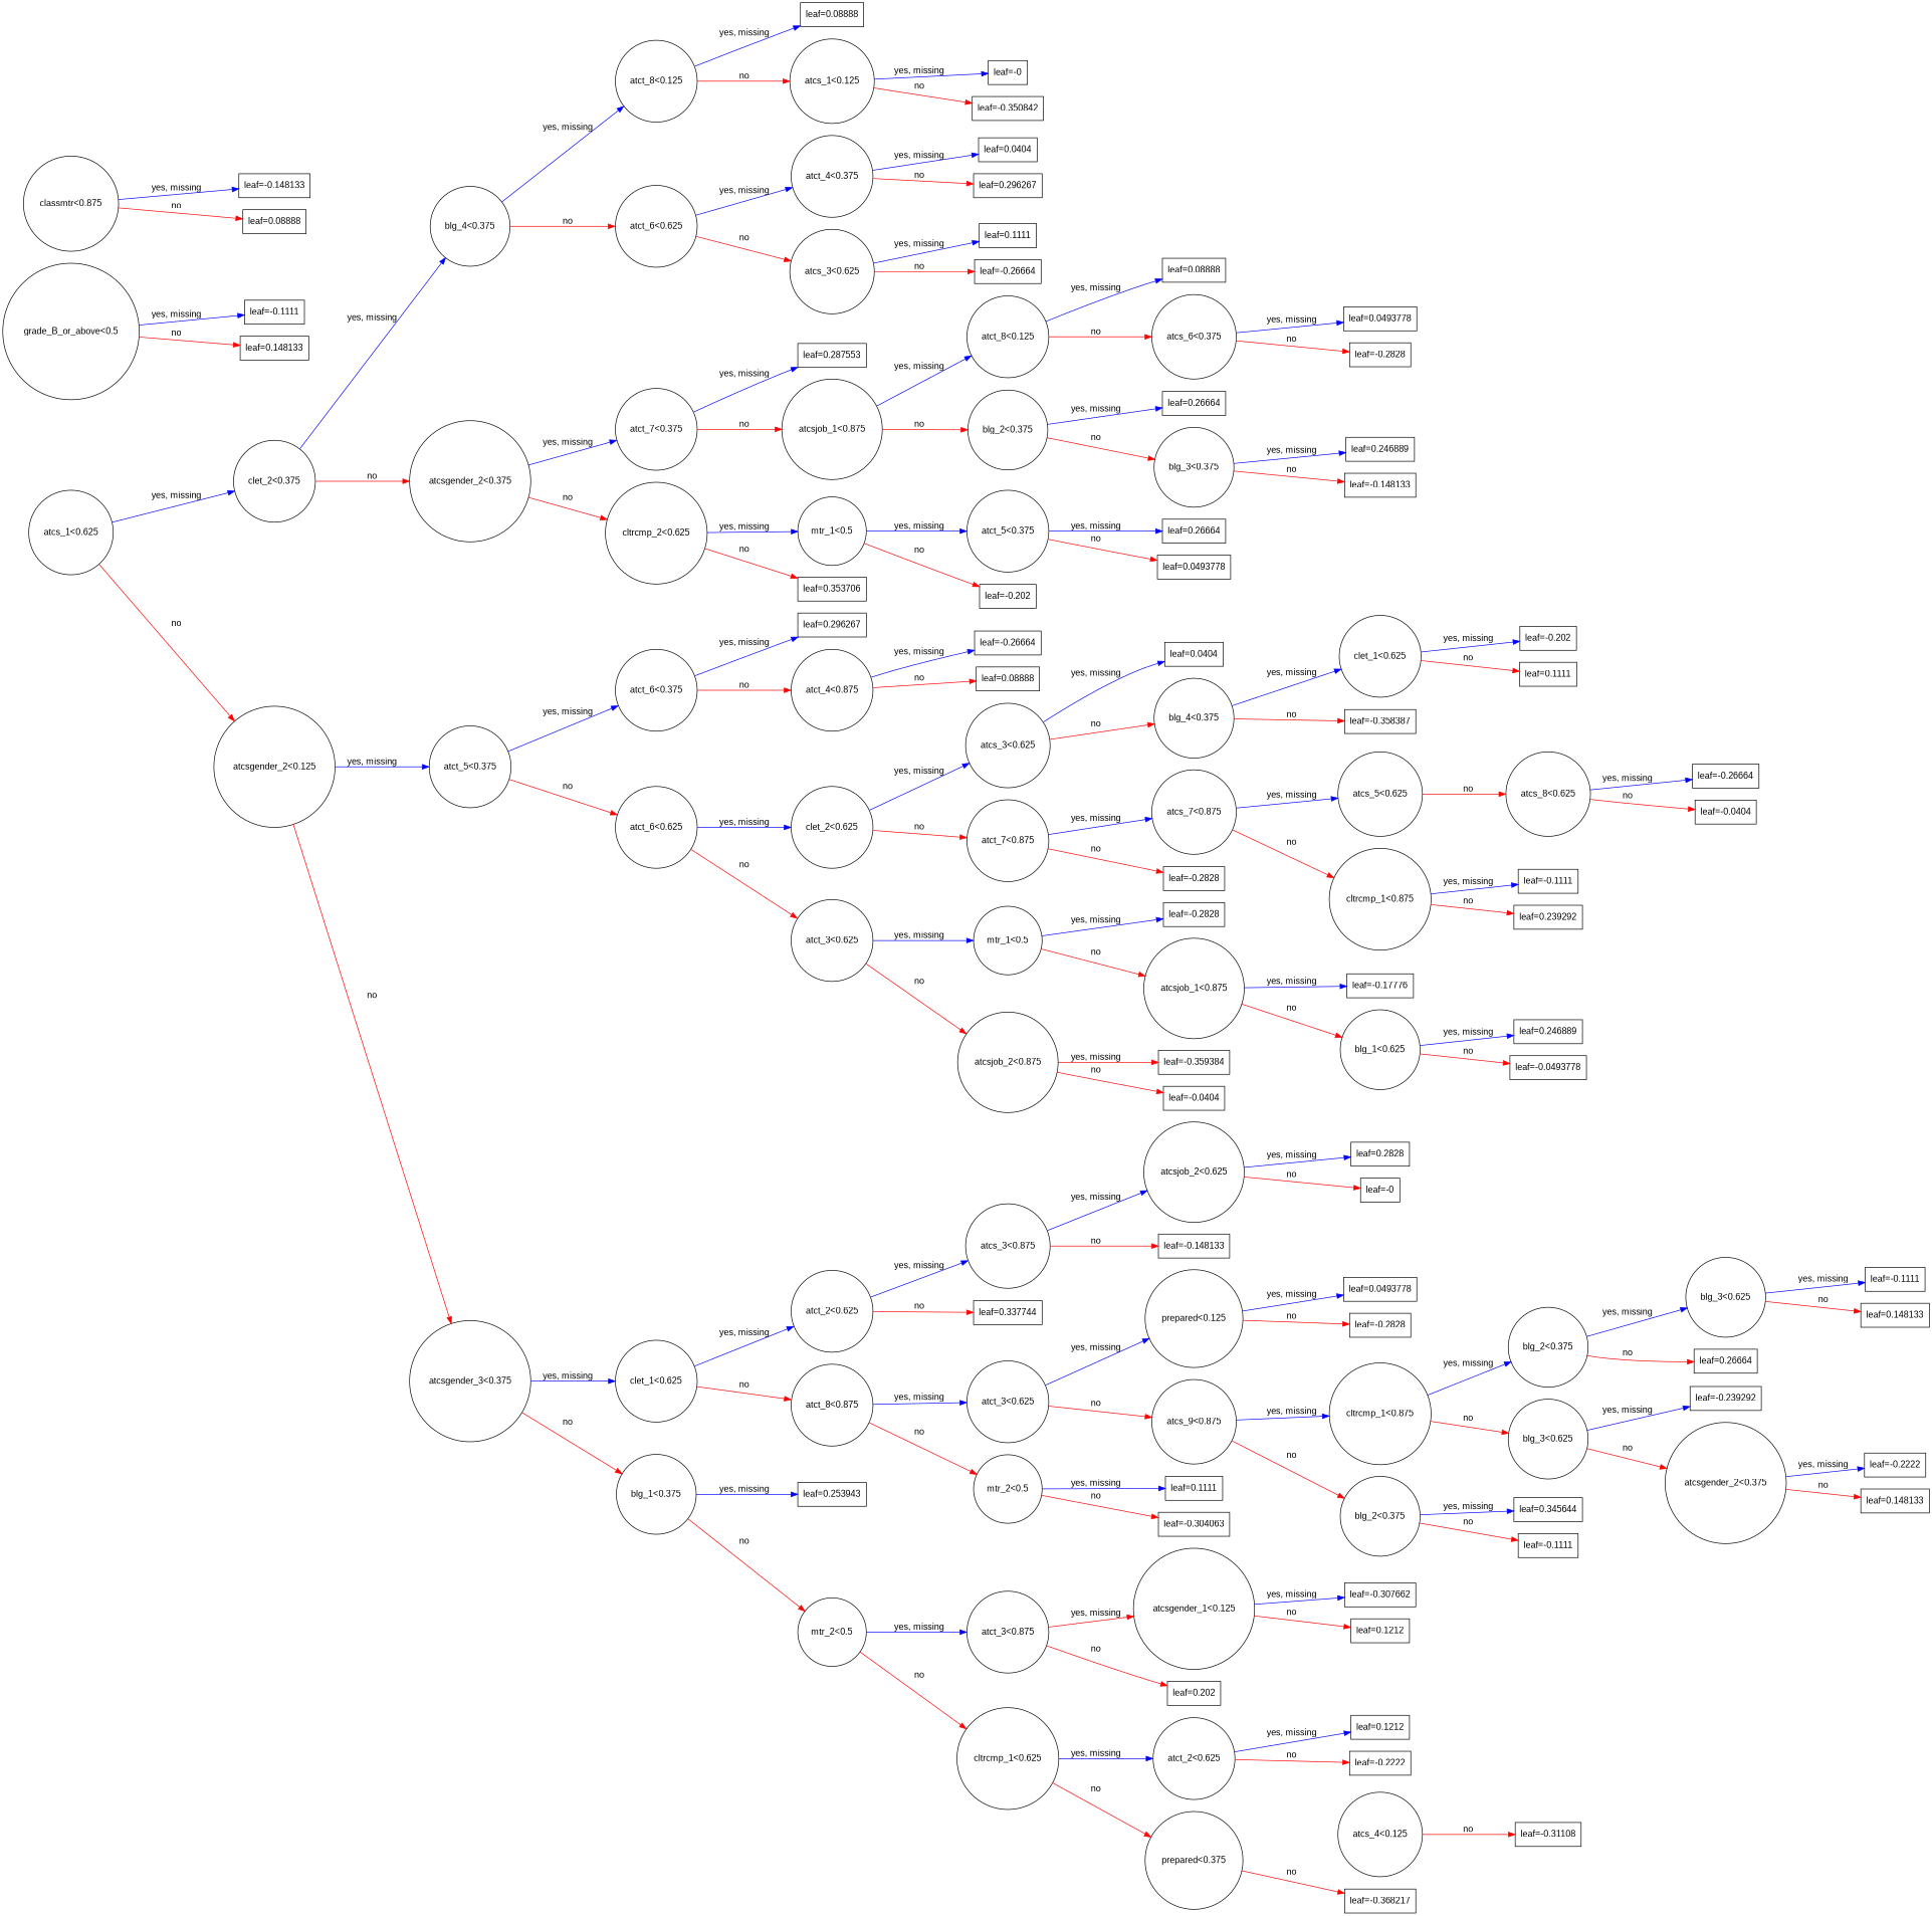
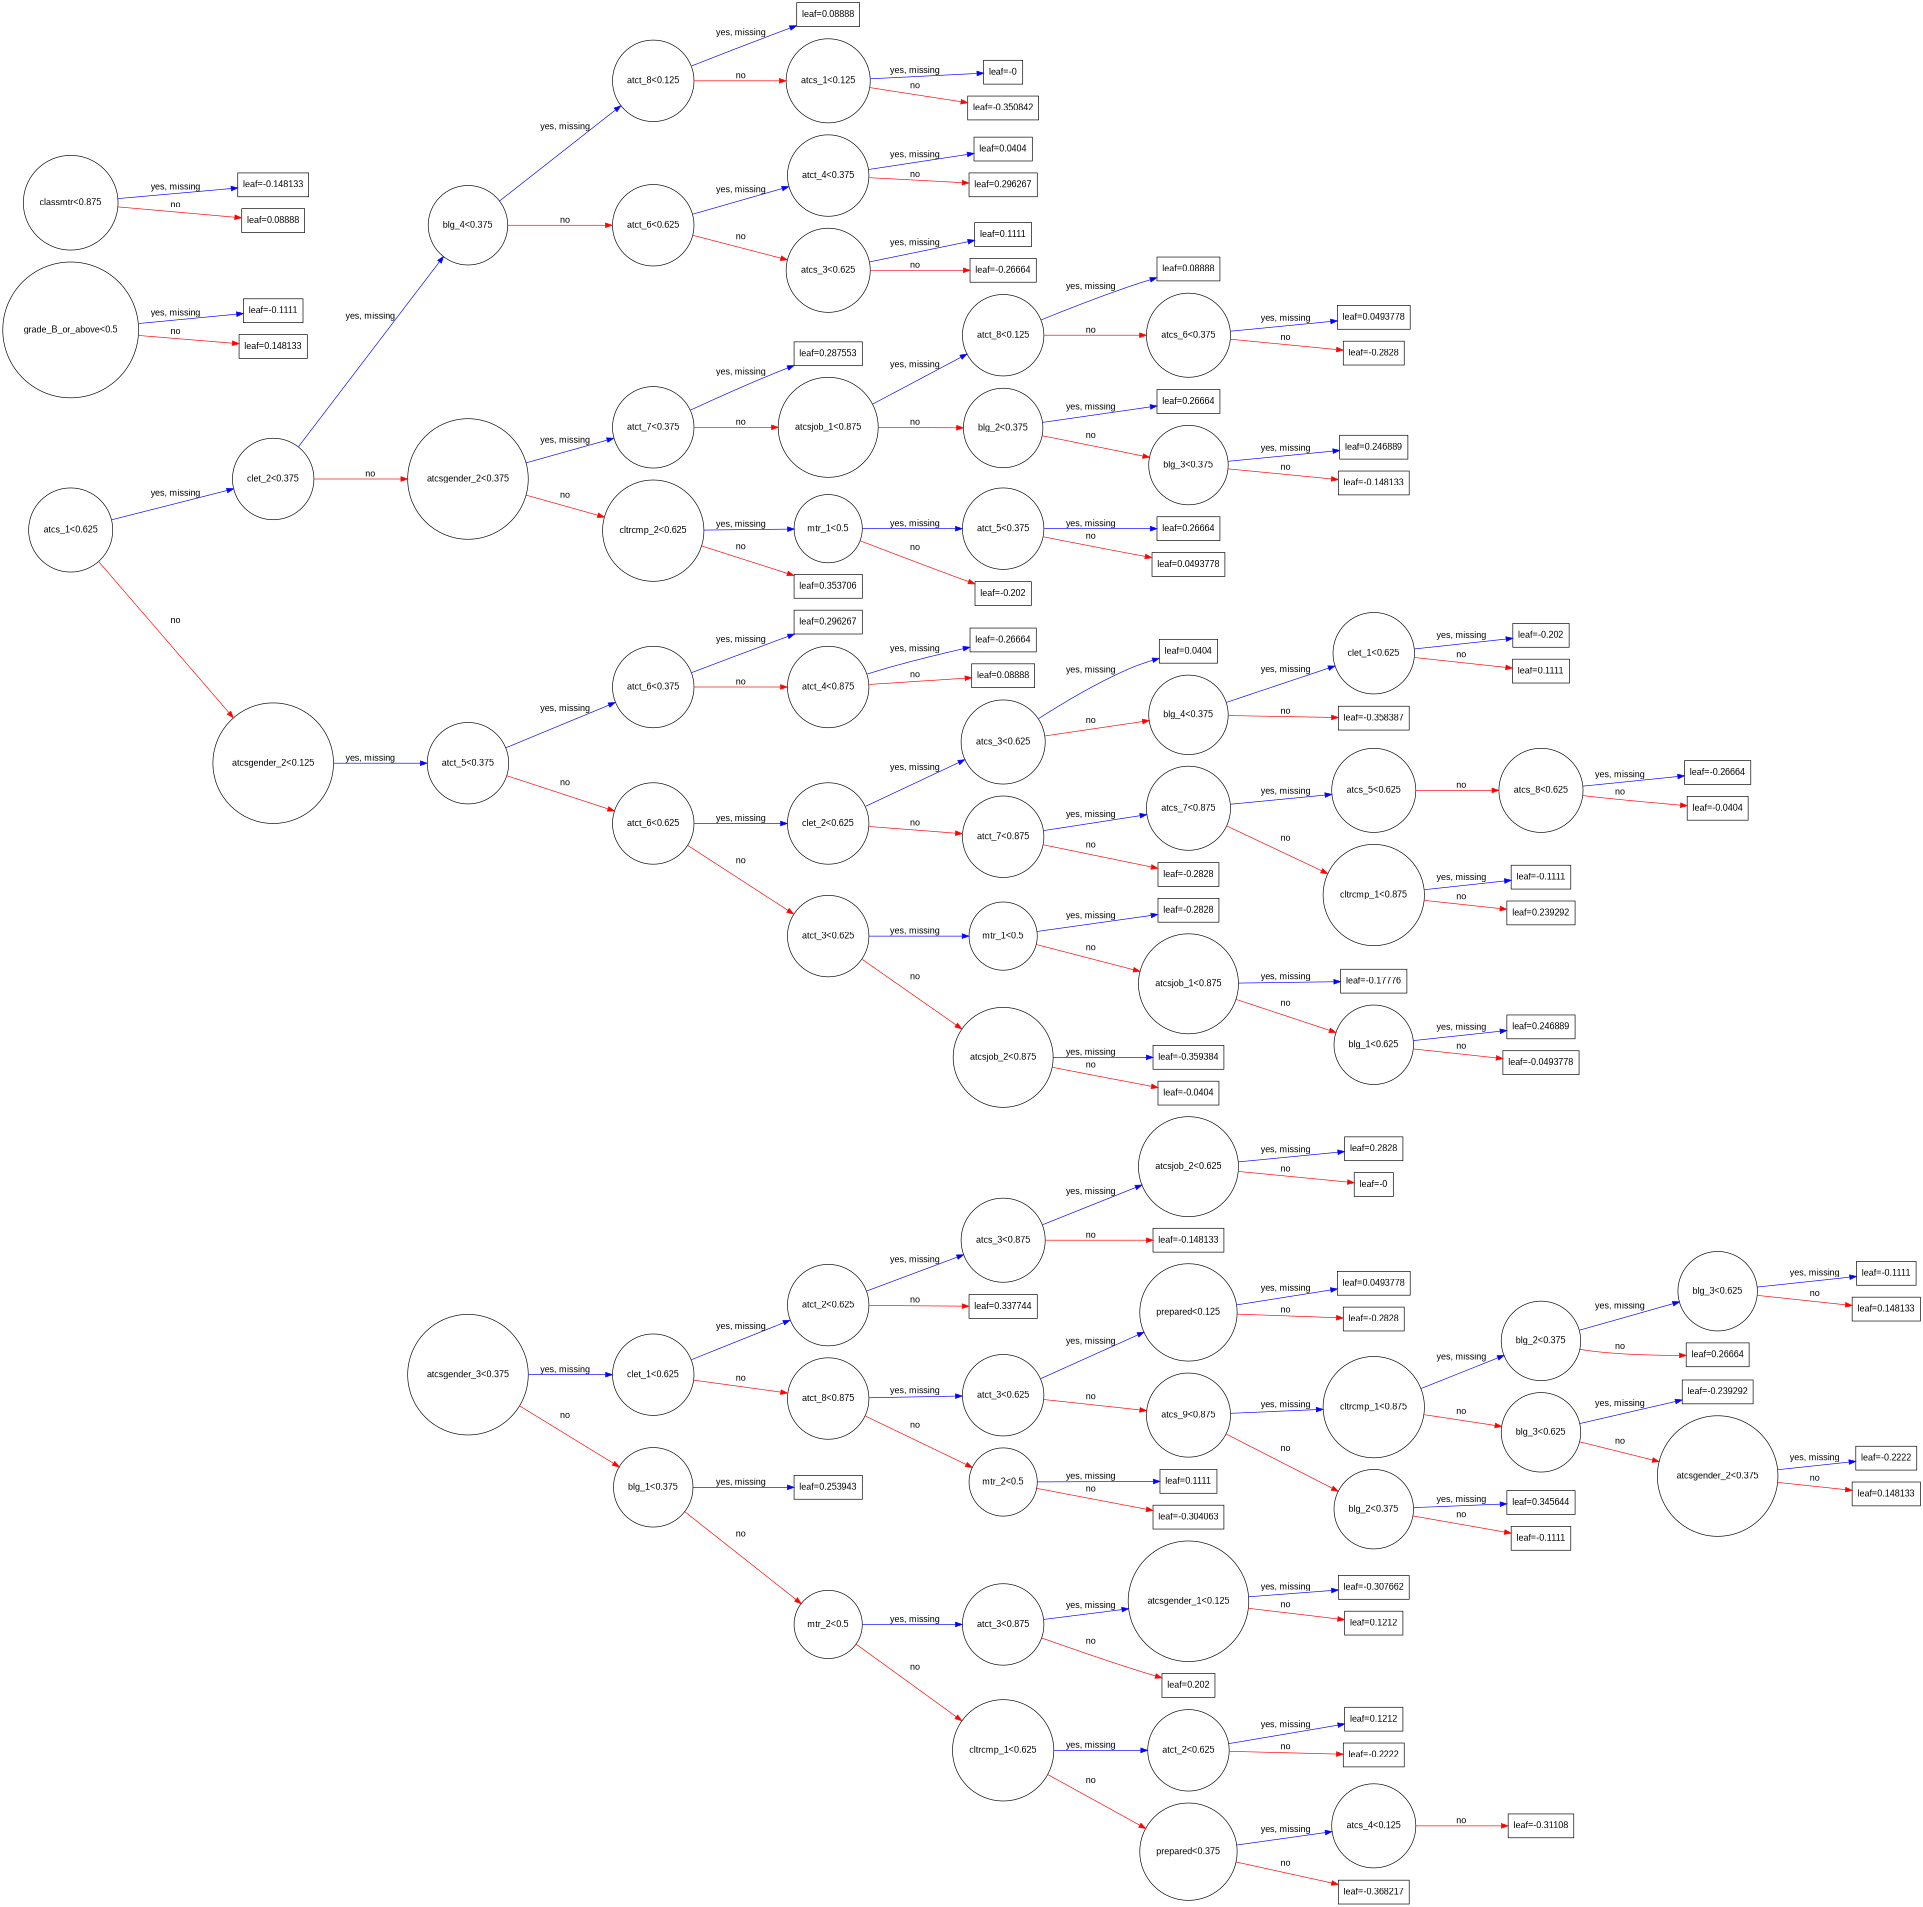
  digraph {
    fontname="Liberation Sans"
    rankdir=LR
    node [fontname="Liberation Sans" shape=box]
    edge [color="#FF0000" fontname="Liberation Sans"]
    n1 [label="atcs_1<0.625" shape=circle]
    n2 [label="clet_2<0.375" shape=circle]
    n3 [label="atcsgender_2<0.125" shape=circle]
    n4 [label="blg_4<0.375" shape=circle]
    n5 [label="atcsgender_2<0.375" shape=circle]
    n6 [label="atct_5<0.375" shape=circle]
    n7 [label="atcsgender_3<0.375" shape=circle]
    n8 [label="atct_8<0.125" shape=circle]
    n9 [label="atct_6<0.625" shape=circle]
    n10 [label="atct_7<0.375" shape=circle]
    n11 [label="cltrcmp_2<0.625" shape=circle]
    n12 [label="atct_6<0.375" shape=circle]
    n13 [label="atct_6<0.625" shape=circle]
    n14 [label="clet_1<0.625" shape=circle]
    n15 [label="blg_1<0.375" shape=circle]
    n16 [label="leaf=0.08888"]
    n17 [label="atcs_1<0.125" shape=circle]
    n18 [label="atct_4<0.375" shape=circle]
    n19 [label="atcs_3<0.625" shape=circle]
    n20 [label="leaf=0.287553"]
    n21 [label="atcsjob_1<0.875" shape=circle]
    n22 [label="mtr_1<0.5" shape=circle]
    n23 [label="leaf=0.353706"]
    n24 [label="leaf=-0"]
    n25 [label="leaf=-0.350842"]
    n26 [label="leaf=0.0404"]
    n27 [label="leaf=0.296267"]
    n28 [label="leaf=0.1111"]
    n29 [label="leaf=-0.26664"]
    n30 [label="atct_8<0.125" shape=circle]
    n31 [label="blg_2<0.375" shape=circle]
    n32 [label="atct_5<0.375" shape=circle]
    n33 [label="leaf=-0.202"]
    n34 [label="leaf=0.08888"]
    n35 [label="atcs_6<0.375" shape=circle]
    n36 [label="leaf=0.26664"]
    n37 [label="blg_3<0.375" shape=circle]
    n38 [label="leaf=0.0493778"]
    n39 [label="leaf=-0.2828"]
    n40 [label="leaf=0.246889"]
    n41 [label="leaf=-0.148133"]
    n42 [label="leaf=0.26664"]
    n43 [label="leaf=0.0493778"]
    n44 [label="leaf=0.296267"]
    n45 [label="atct_4<0.875" shape=circle]
    n46 [label="clet_2<0.625" shape=circle]
    n47 [label="atct_3<0.625" shape=circle]
    n48 [label="atct_2<0.625" shape=circle]
    n49 [label="atct_8<0.875" shape=circle]
    n50 [label="leaf=0.253943"]
    n51 [label="mtr_2<0.5" shape=circle]
    n52 [label="leaf=-0.26664"]
    n53 [label="leaf=0.08888"]
    n54 [label="atcs_3<0.625" shape=circle]
    n55 [label="atct_7<0.875" shape=circle]
    n56 [label="mtr_1<0.5" shape=circle]
    n57 [label="atcsjob_2<0.875" shape=circle]
    n58 [label="leaf=0.0404"]
    n59 [label="blg_4<0.375" shape=circle]
    n60 [label="atcs_7<0.875" shape=circle]
    n61 [label="leaf=-0.2828"]
    n62 [label="leaf=-0.2828"]
    n63 [label="atcsjob_1<0.875" shape=circle]
    n64 [label="leaf=-0.359384"]
    n65 [label="leaf=-0.0404"]
    n66 [label="clet_1<0.625" shape=circle]
    n67 [label="leaf=-0.358387"]
    n68 [label="atcs_5<0.625" shape=circle]
    n69 [label="cltrcmp_1<0.875" shape=circle]
    n70 [label="leaf=-0.202"]
    n71 [label="leaf=0.1111"]
    n72 [label="atcs_8<0.625" shape=circle]
    n73 [label="leaf=-0.1111"]
    n74 [label="leaf=0.239292"]
    n75 [label="grade_B_or_above<0.5" shape=circle]
    n76 [label="leaf=-0.1111"]
    n77 [label="leaf=0.148133"]
    n78 [label="leaf=-0.26664"]
    n79 [label="leaf=-0.0404"]
    n80 [label="leaf=-0.17776"]
    n81 [label="blg_1<0.625" shape=circle]
    n82 [label="leaf=0.246889"]
    n83 [label="leaf=-0.0493778"]
    n84 [label="atcs_3<0.875" shape=circle]
    n85 [label="leaf=0.337744"]
    n86 [label="atct_3<0.625" shape=circle]
    n87 [label="mtr_2<0.5" shape=circle]
    n88 [label="atct_3<0.875" shape=circle]
    n89 [label="cltrcmp_1<0.625" shape=circle]
    n90 [label="atcsjob_2<0.625" shape=circle]
    n91 [label="leaf=-0.148133"]
    n92 [label="prepared<0.125" shape=circle]
    n93 [label="atcs_9<0.875" shape=circle]
    n94 [label="leaf=0.1111"]
    n95 [label="leaf=-0.304063"]
    n96 [label="leaf=0.2828"]
    n97 [label="leaf=-0"]
    n98 [label="leaf=0.0493778"]
    n99 [label="leaf=-0.2828"]
    n100 [label="cltrcmp_1<0.875" shape=circle]
    n101 [label="blg_2<0.375" shape=circle]
    n102 [label="blg_2<0.375" shape=circle]
    n103 [label="blg_3<0.625" shape=circle]
    n104 [label="leaf=0.345644"]
    n105 [label="leaf=-0.1111"]
    n106 [label="blg_3<0.625" shape=circle]
    n107 [label="leaf=0.26664"]
    n108 [label="leaf=-0.239292"]
    n109 [label="atcsgender_2<0.375" shape=circle]
    n110 [label="leaf=-0.1111"]
    n111 [label="leaf=0.148133"]
    n112 [label="leaf=-0.2222"]
    n113 [label="leaf=0.148133"]
    n114 [label="atcsgender_1<0.125" shape=circle]
    n115 [label="leaf=0.202"]
    n116 [label="atct_2<0.625" shape=circle]
    n117 [label="prepared<0.375" shape=circle]
    n118 [label="leaf=-0.307662"]
    n119 [label="leaf=0.1212"]
    n120 [label="leaf=0.1212"]
    n121 [label="leaf=-0.2222"]
    n122 [label="atcs_4<0.125" shape=circle]
    n123 [label="leaf=-0.368217"]
    n124 [label="leaf=-0.31108"]
    n125 [label="classmtr<0.875" shape=circle]
    n126 [label="leaf=-0.148133"]
    n127 [label="leaf=0.08888"]
    n1 -> n2 [color="#0000FF" label="yes, missing"]
    n1 -> n3 [label=no]
    n2 -> n4 [color="#0000FF" label="yes, missing"]
    n2 -> n5 [label=no]
    n3 -> n6 [color="#0000FF" label="yes, missing"]
-   n3 -> n7 [label=no]
    n4 -> n8 [color="#0000FF" label="yes, missing"]
    n4 -> n9 [label=no]
    n5 -> n10 [color="#0000FF" label="yes, missing"]
    n5 -> n11 [label=no]
    n6 -> n12 [color="#0000FF" label="yes, missing"]
    n6 -> n13 [label=no]
    n7 -> n14 [color="#0000FF" label="yes, missing"]
    n7 -> n15 [label=no]
    n8 -> n16 [color="#0000FF" label="yes, missing"]
    n8 -> n17 [label=no]
    n9 -> n18 [color="#0000FF" label="yes, missing"]
    n9 -> n19 [label=no]
    n10 -> n20 [color="#0000FF" label="yes, missing"]
    n10 -> n21 [label=no]
    n11 -> n22 [color="#0000FF" label="yes, missing"]
    n11 -> n23 [label=no]
    n12 -> n44 [color="#0000FF" label="yes, missing"]
    n12 -> n45 [label=no]
    n13 -> n46 [color="#0000FF" label="yes, missing"]
    n13 -> n47 [label=no]
    n14 -> n48 [color="#0000FF" label="yes, missing"]
    n14 -> n49 [label=no]
    n15 -> n50 [color="#0000FF" label="yes, missing"]
    n15 -> n51 [label=no]
    n17 -> n24 [color="#0000FF" label="yes, missing"]
    n17 -> n25 [label=no]
    n18 -> n26 [color="#0000FF" label="yes, missing"]
    n18 -> n27 [label=no]
    n19 -> n28 [color="#0000FF" label="yes, missing"]
    n19 -> n29 [label=no]
    n21 -> n30 [color="#0000FF" label="yes, missing"]
    n21 -> n31 [label=no]
    n22 -> n32 [color="#0000FF" label="yes, missing"]
    n22 -> n33 [label=no]
    n30 -> n34 [color="#0000FF" label="yes, missing"]
    n30 -> n35 [label=no]
    n31 -> n36 [color="#0000FF" label="yes, missing"]
    n31 -> n37 [label=no]
    n32 -> n42 [color="#0000FF" label="yes, missing"]
    n32 -> n43 [label=no]
    n35 -> n38 [color="#0000FF" label="yes, missing"]
    n35 -> n39 [label=no]
    n37 -> n40 [color="#0000FF" label="yes, missing"]
    n37 -> n41 [label=no]
    n45 -> n52 [color="#0000FF" label="yes, missing"]
    n45 -> n53 [label=no]
    n46 -> n54 [color="#0000FF" label="yes, missing"]
    n46 -> n55 [label=no]
    n47 -> n56 [color="#0000FF" label="yes, missing"]
    n47 -> n57 [label=no]
    n48 -> n84 [color="#0000FF" label="yes, missing"]
    n48 -> n85 [label=no]
    n49 -> n86 [color="#0000FF" label="yes, missing"]
    n49 -> n87 [label=no]
    n51 -> n88 [color="#0000FF" label="yes, missing"]
    n51 -> n89 [label=no]
    n54 -> n58 [color="#0000FF" label="yes, missing"]
    n54 -> n59 [label=no]
    n55 -> n60 [color="#0000FF" label="yes, missing"]
    n55 -> n61 [label=no]
    n56 -> n62 [color="#0000FF" label="yes, missing"]
    n56 -> n63 [label=no]
-   n57 -> n64 [label="yes, missing"]
+   n57 -> n64 [color="#0000FF" label="yes, missing"]
    n57 -> n65 [label=no]
    n59 -> n66 [color="#0000FF" label="yes, missing"]
    n59 -> n67 [label=no]
    n60 -> n68 [color="#0000FF" label="yes, missing"]
    n60 -> n69 [label=no]
    n63 -> n80 [color="#0000FF" label="yes, missing"]
    n63 -> n81 [label=no]
    n66 -> n70 [color="#0000FF" label="yes, missing"]
    n66 -> n71 [label=no]
    n68 -> n72 [label=no]
    n69 -> n73 [color="#0000FF" label="yes, missing"]
    n69 -> n74 [label=no]
    n72 -> n78 [color="#0000FF" label="yes, missing"]
    n72 -> n79 [label=no]
    n75 -> n76 [color="#0000FF" label="yes, missing"]
    n75 -> n77 [label=no]
    n81 -> n82 [color="#0000FF" label="yes, missing"]
    n81 -> n83 [label=no]
    n84 -> n90 [color="#0000FF" label="yes, missing"]
    n84 -> n91 [label=no]
    n86 -> n92 [color="#0000FF" label="yes, missing"]
    n86 -> n93 [label=no]
    n87 -> n94 [color="#0000FF" label="yes, missing"]
    n87 -> n95 [label=no]
-   n88 -> n114 [label="yes, missing"]
+   n88 -> n114 [color="#0000FF" label="yes, missing"]
    n88 -> n115 [label=no]
    n89 -> n116 [color="#0000FF" label="yes, missing"]
    n89 -> n117 [label=no]
    n90 -> n96 [color="#0000FF" label="yes, missing"]
    n90 -> n97 [label=no]
    n92 -> n98 [color="#0000FF" label="yes, missing"]
    n92 -> n99 [label=no]
    n93 -> n100 [color="#0000FF" label="yes, missing"]
    n93 -> n101 [label=no]
    n100 -> n102 [color="#0000FF" label="yes, missing"]
    n100 -> n103 [label=no]
    n101 -> n104 [color="#0000FF" label="yes, missing"]
    n101 -> n105 [label=no]
    n102 -> n106 [color="#0000FF" label="yes, missing"]
    n102 -> n107 [label=no]
    n103 -> n108 [color="#0000FF" label="yes, missing"]
    n103 -> n109 [label=no]
    n106 -> n110 [color="#0000FF" label="yes, missing"]
    n106 -> n111 [label=no]
    n109 -> n112 [color="#0000FF" label="yes, missing"]
    n109 -> n113 [label=no]
    n114 -> n118 [color="#0000FF" label="yes, missing"]
    n114 -> n119 [label=no]
    n116 -> n120 [color="#0000FF" label="yes, missing"]
    n116 -> n121 [label=no]
+   n117 -> n122 [color="#0000FF" label="yes, missing"]
    n117 -> n123 [label=no]
    n122 -> n124 [label=no]
    n125 -> n126 [color="#0000FF" label="yes, missing"]
    n125 -> n127 [label=no]
  }
